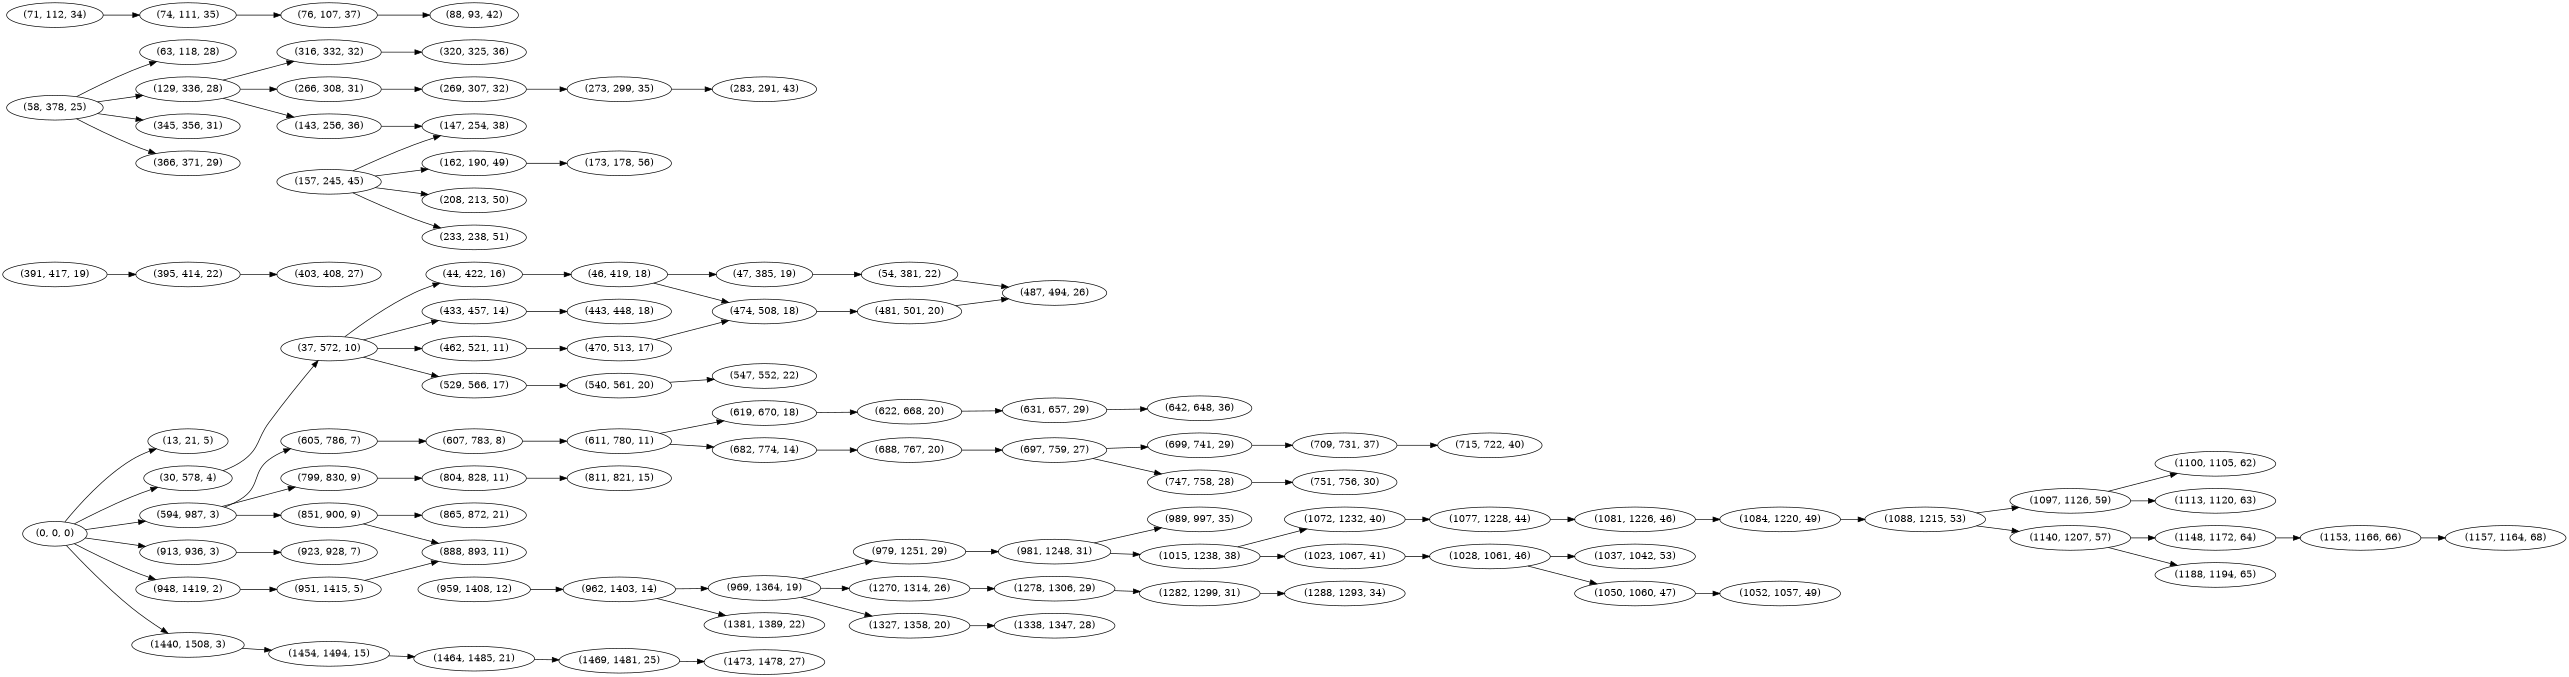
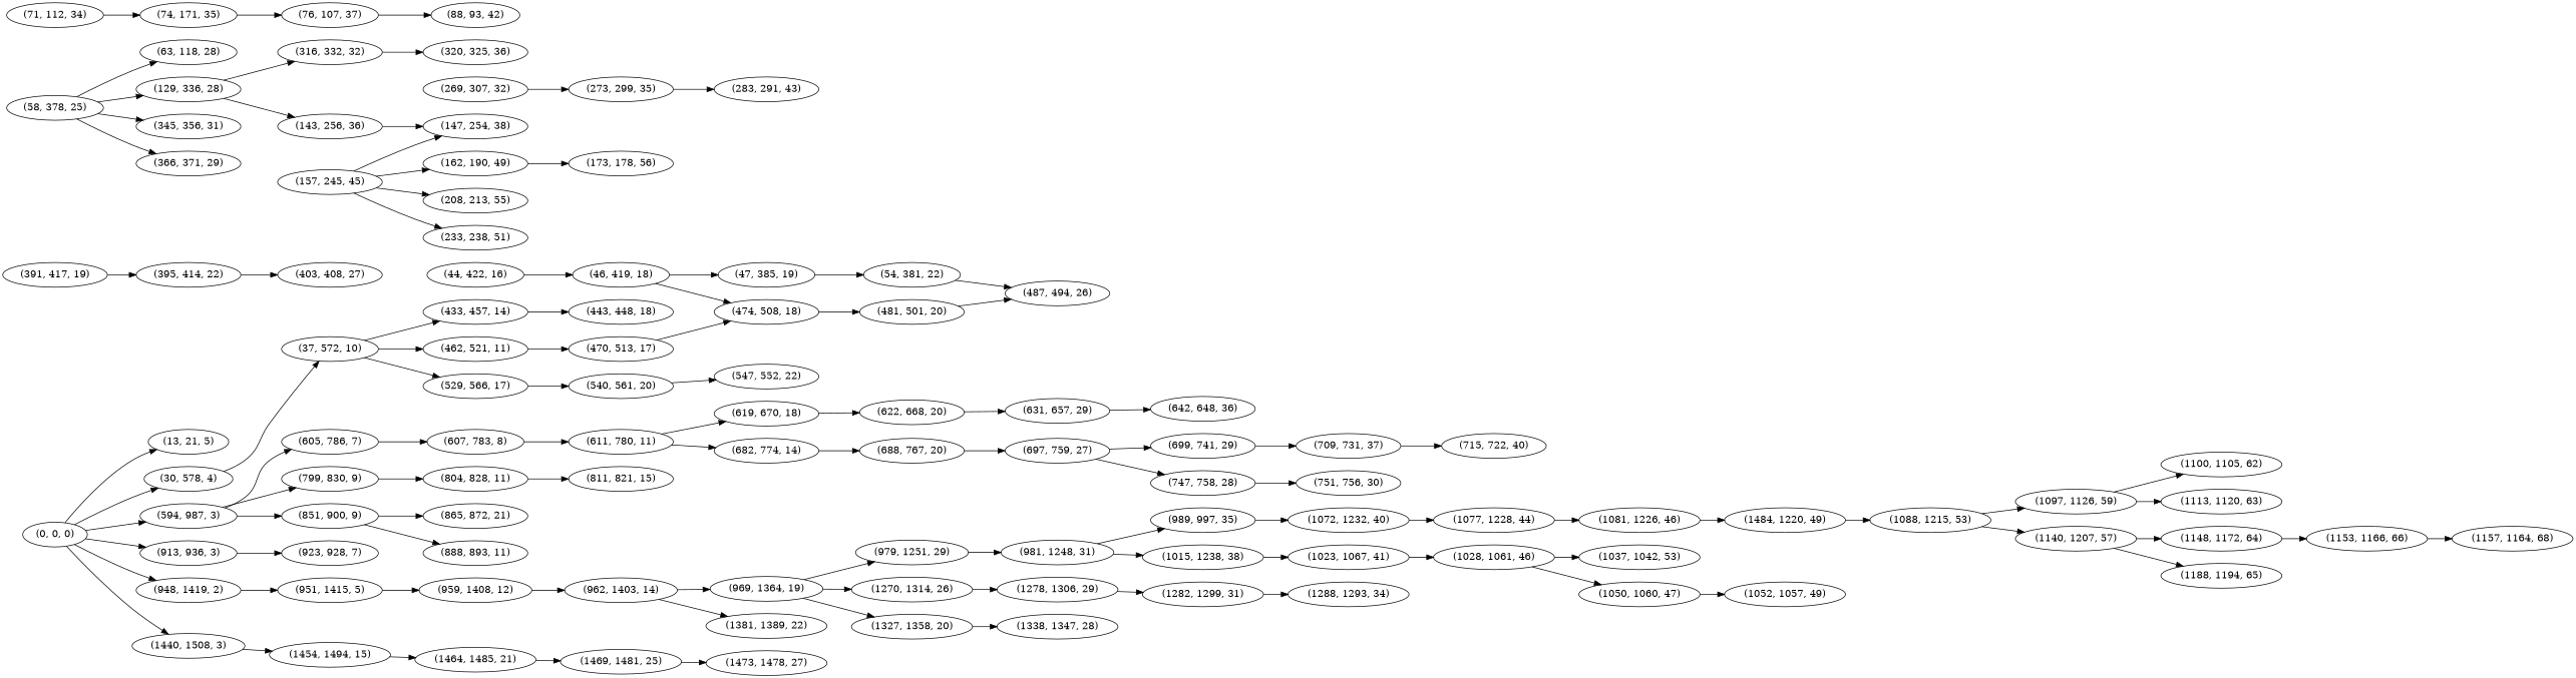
  digraph {
    rankdir=LR
    "(0, 0, 0)"
    "(13, 21, 5)"
    "(30, 578, 4)"
    n4 [label="(594, 987, 3)"]
    "(913, 936, 3)"
    "(948, 1419, 2)"
    "(1440, 1508, 3)"
    "(37, 572, 10)"
    "(605, 786, 7)"
    "(799, 830, 9)"
    "(851, 900, 9)"
    "(923, 928, 7)"
    "(951, 1415, 5)"
    "(1454, 1494, 15)"
    "(44, 422, 16)"
    "(433, 457, 14)"
    "(462, 521, 11)"
    n18 [label="(529, 566, 17)"]
    "(46, 419, 18)"
    "(443, 448, 18)"
    "(470, 513, 17)"
    "(540, 561, 20)"
    "(47, 385, 19)"
    "(474, 508, 18)"
    "(54, 381, 22)"
    "(391, 417, 19)"
    "(395, 414, 22)"
    "(487, 494, 26)"
    "(58, 378, 25)"
    "(63, 118, 28)"
    "(129, 336, 28)"
    "(345, 356, 31)"
    "(366, 371, 29)"
    "(143, 256, 36)"
-   "(266, 308, 31)"
    "(316, 332, 32)"
    "(71, 112, 34)"
-   "(74, 111, 35)"
+   "(74, 111, 35)" [label="(74, 171, 35)"]
    "(76, 107, 37)"
    "(88, 93, 42)"
    "(147, 254, 38)"
    "(269, 307, 32)"
    "(320, 325, 36)"
    "(157, 245, 45)"
    "(162, 190, 49)"
-   "(208, 213, 55)" [label="(208, 213, 50)"]
+   "(208, 213, 55)"
    "(233, 238, 51)"
    "(173, 178, 56)"
    "(273, 299, 35)"
    "(283, 291, 43)"
    "(403, 408, 27)"
    "(481, 501, 20)"
    "(547, 552, 22)"
    "(607, 783, 8)"
    "(804, 828, 11)"
    "(865, 872, 21)"
    "(888, 893, 11)"
    "(611, 780, 11)"
    "(619, 670, 18)"
    "(682, 774, 14)"
    "(622, 668, 20)"
    "(688, 767, 20)"
    "(631, 657, 29)"
    "(642, 648, 36)"
    "(697, 759, 27)"
    "(699, 741, 29)"
    "(747, 758, 28)"
    "(709, 731, 37)"
    "(751, 756, 30)"
    "(715, 722, 40)"
    "(811, 821, 15)"
    "(959, 1408, 12)"
    "(962, 1403, 14)"
    "(969, 1364, 19)"
    "(1381, 1389, 22)"
    "(979, 1251, 29)"
    "(1270, 1314, 26)"
    "(1327, 1358, 20)"
    "(981, 1248, 31)"
    "(1278, 1306, 29)"
    "(1338, 1347, 28)"
    "(989, 997, 35)"
    "(1015, 1238, 38)"
    "(1023, 1067, 41)"
    "(1072, 1232, 40)"
    "(1028, 1061, 46)"
    "(1077, 1228, 44)"
    "(1037, 1042, 53)"
    "(1050, 1060, 47)"
    "(1052, 1057, 49)"
    "(1081, 1226, 46)"
-   "(1084, 1220, 49)"
+   "(1084, 1220, 49)" [label="(1484, 1220, 49)"]
    "(1088, 1215, 53)"
    "(1097, 1126, 59)"
    "(1140, 1207, 57)"
    "(1100, 1105, 62)"
    "(1113, 1120, 63)"
    "(1148, 1172, 64)"
    "(1188, 1194, 65)"
    "(1153, 1166, 66)"
    "(1157, 1164, 68)"
    "(1282, 1299, 31)"
    "(1288, 1293, 34)"
    "(1464, 1485, 21)"
    "(1469, 1481, 25)"
    "(1473, 1478, 27)"
    "(0, 0, 0)" -> "(13, 21, 5)"
    "(0, 0, 0)" -> "(30, 578, 4)"
    "(0, 0, 0)" -> n4
    "(0, 0, 0)" -> "(913, 936, 3)"
    "(0, 0, 0)" -> "(948, 1419, 2)"
    "(0, 0, 0)" -> "(1440, 1508, 3)"
    "(30, 578, 4)" -> "(37, 572, 10)"
    n4 -> "(605, 786, 7)"
    n4 -> "(799, 830, 9)"
    n4 -> "(851, 900, 9)"
    "(913, 936, 3)" -> "(923, 928, 7)"
    "(948, 1419, 2)" -> "(951, 1415, 5)"
    "(1440, 1508, 3)" -> "(1454, 1494, 15)"
-   "(37, 572, 10)" -> "(44, 422, 16)"
    "(37, 572, 10)" -> "(433, 457, 14)"
    "(37, 572, 10)" -> "(462, 521, 11)"
    "(37, 572, 10)" -> n18
    "(605, 786, 7)" -> "(607, 783, 8)"
    "(799, 830, 9)" -> "(804, 828, 11)"
    "(851, 900, 9)" -> "(865, 872, 21)"
    "(851, 900, 9)" -> "(888, 893, 11)"
-   "(951, 1415, 5)" -> "(888, 893, 11)"
+   "(951, 1415, 5)" -> "(959, 1408, 12)"
    "(1454, 1494, 15)" -> "(1464, 1485, 21)"
    "(44, 422, 16)" -> "(46, 419, 18)"
    "(433, 457, 14)" -> "(443, 448, 18)"
    "(462, 521, 11)" -> "(470, 513, 17)"
    n18 -> "(540, 561, 20)"
    "(46, 419, 18)" -> "(47, 385, 19)"
    "(46, 419, 18)" -> "(474, 508, 18)"
    "(470, 513, 17)" -> "(474, 508, 18)"
    "(540, 561, 20)" -> "(547, 552, 22)"
    "(47, 385, 19)" -> "(54, 381, 22)"
    "(474, 508, 18)" -> "(481, 501, 20)"
    "(54, 381, 22)" -> "(487, 494, 26)"
    "(391, 417, 19)" -> "(395, 414, 22)"
    "(395, 414, 22)" -> "(403, 408, 27)"
    "(58, 378, 25)" -> "(63, 118, 28)"
    "(58, 378, 25)" -> "(129, 336, 28)"
    "(58, 378, 25)" -> "(345, 356, 31)"
    "(58, 378, 25)" -> "(366, 371, 29)"
    "(129, 336, 28)" -> "(143, 256, 36)"
-   "(129, 336, 28)" -> "(266, 308, 31)"
    "(129, 336, 28)" -> "(316, 332, 32)"
    "(143, 256, 36)" -> "(147, 254, 38)"
-   "(266, 308, 31)" -> "(269, 307, 32)"
    "(316, 332, 32)" -> "(320, 325, 36)"
    "(71, 112, 34)" -> "(74, 111, 35)"
    "(74, 111, 35)" -> "(76, 107, 37)"
    "(76, 107, 37)" -> "(88, 93, 42)"
    "(269, 307, 32)" -> "(273, 299, 35)"
    "(157, 245, 45)" -> "(147, 254, 38)"
    "(157, 245, 45)" -> "(162, 190, 49)"
    "(157, 245, 45)" -> "(208, 213, 55)"
    "(157, 245, 45)" -> "(233, 238, 51)"
    "(162, 190, 49)" -> "(173, 178, 56)"
    "(273, 299, 35)" -> "(283, 291, 43)"
    "(481, 501, 20)" -> "(487, 494, 26)"
    "(607, 783, 8)" -> "(611, 780, 11)"
    "(804, 828, 11)" -> "(811, 821, 15)"
    "(611, 780, 11)" -> "(619, 670, 18)"
    "(611, 780, 11)" -> "(682, 774, 14)"
    "(619, 670, 18)" -> "(622, 668, 20)"
    "(682, 774, 14)" -> "(688, 767, 20)"
    "(622, 668, 20)" -> "(631, 657, 29)"
    "(688, 767, 20)" -> "(697, 759, 27)"
    "(631, 657, 29)" -> "(642, 648, 36)"
    "(697, 759, 27)" -> "(699, 741, 29)"
    "(697, 759, 27)" -> "(747, 758, 28)"
    "(699, 741, 29)" -> "(709, 731, 37)"
    "(747, 758, 28)" -> "(751, 756, 30)"
    "(709, 731, 37)" -> "(715, 722, 40)"
    "(959, 1408, 12)" -> "(962, 1403, 14)"
    "(962, 1403, 14)" -> "(969, 1364, 19)"
    "(962, 1403, 14)" -> "(1381, 1389, 22)"
    "(969, 1364, 19)" -> "(979, 1251, 29)"
    "(969, 1364, 19)" -> "(1270, 1314, 26)"
    "(969, 1364, 19)" -> "(1327, 1358, 20)"
    "(979, 1251, 29)" -> "(981, 1248, 31)"
    "(1270, 1314, 26)" -> "(1278, 1306, 29)"
    "(1327, 1358, 20)" -> "(1338, 1347, 28)"
    "(981, 1248, 31)" -> "(989, 997, 35)"
    "(981, 1248, 31)" -> "(1015, 1238, 38)"
    "(1278, 1306, 29)" -> "(1282, 1299, 31)"
    "(1015, 1238, 38)" -> "(1023, 1067, 41)"
-   "(1015, 1238, 38)" -> "(1072, 1232, 40)"
+   "(989, 997, 35)" -> "(1072, 1232, 40)"
    "(1023, 1067, 41)" -> "(1028, 1061, 46)"
    "(1072, 1232, 40)" -> "(1077, 1228, 44)"
    "(1028, 1061, 46)" -> "(1037, 1042, 53)"
    "(1028, 1061, 46)" -> "(1050, 1060, 47)"
    "(1077, 1228, 44)" -> "(1081, 1226, 46)"
    "(1050, 1060, 47)" -> "(1052, 1057, 49)"
    "(1081, 1226, 46)" -> "(1084, 1220, 49)"
    "(1084, 1220, 49)" -> "(1088, 1215, 53)"
    "(1088, 1215, 53)" -> "(1097, 1126, 59)"
    "(1088, 1215, 53)" -> "(1140, 1207, 57)"
    "(1097, 1126, 59)" -> "(1100, 1105, 62)"
    "(1097, 1126, 59)" -> "(1113, 1120, 63)"
    "(1140, 1207, 57)" -> "(1148, 1172, 64)"
    "(1140, 1207, 57)" -> "(1188, 1194, 65)"
    "(1148, 1172, 64)" -> "(1153, 1166, 66)"
    "(1153, 1166, 66)" -> "(1157, 1164, 68)"
    "(1282, 1299, 31)" -> "(1288, 1293, 34)"
    "(1464, 1485, 21)" -> "(1469, 1481, 25)"
    "(1469, 1481, 25)" -> "(1473, 1478, 27)"
  }
